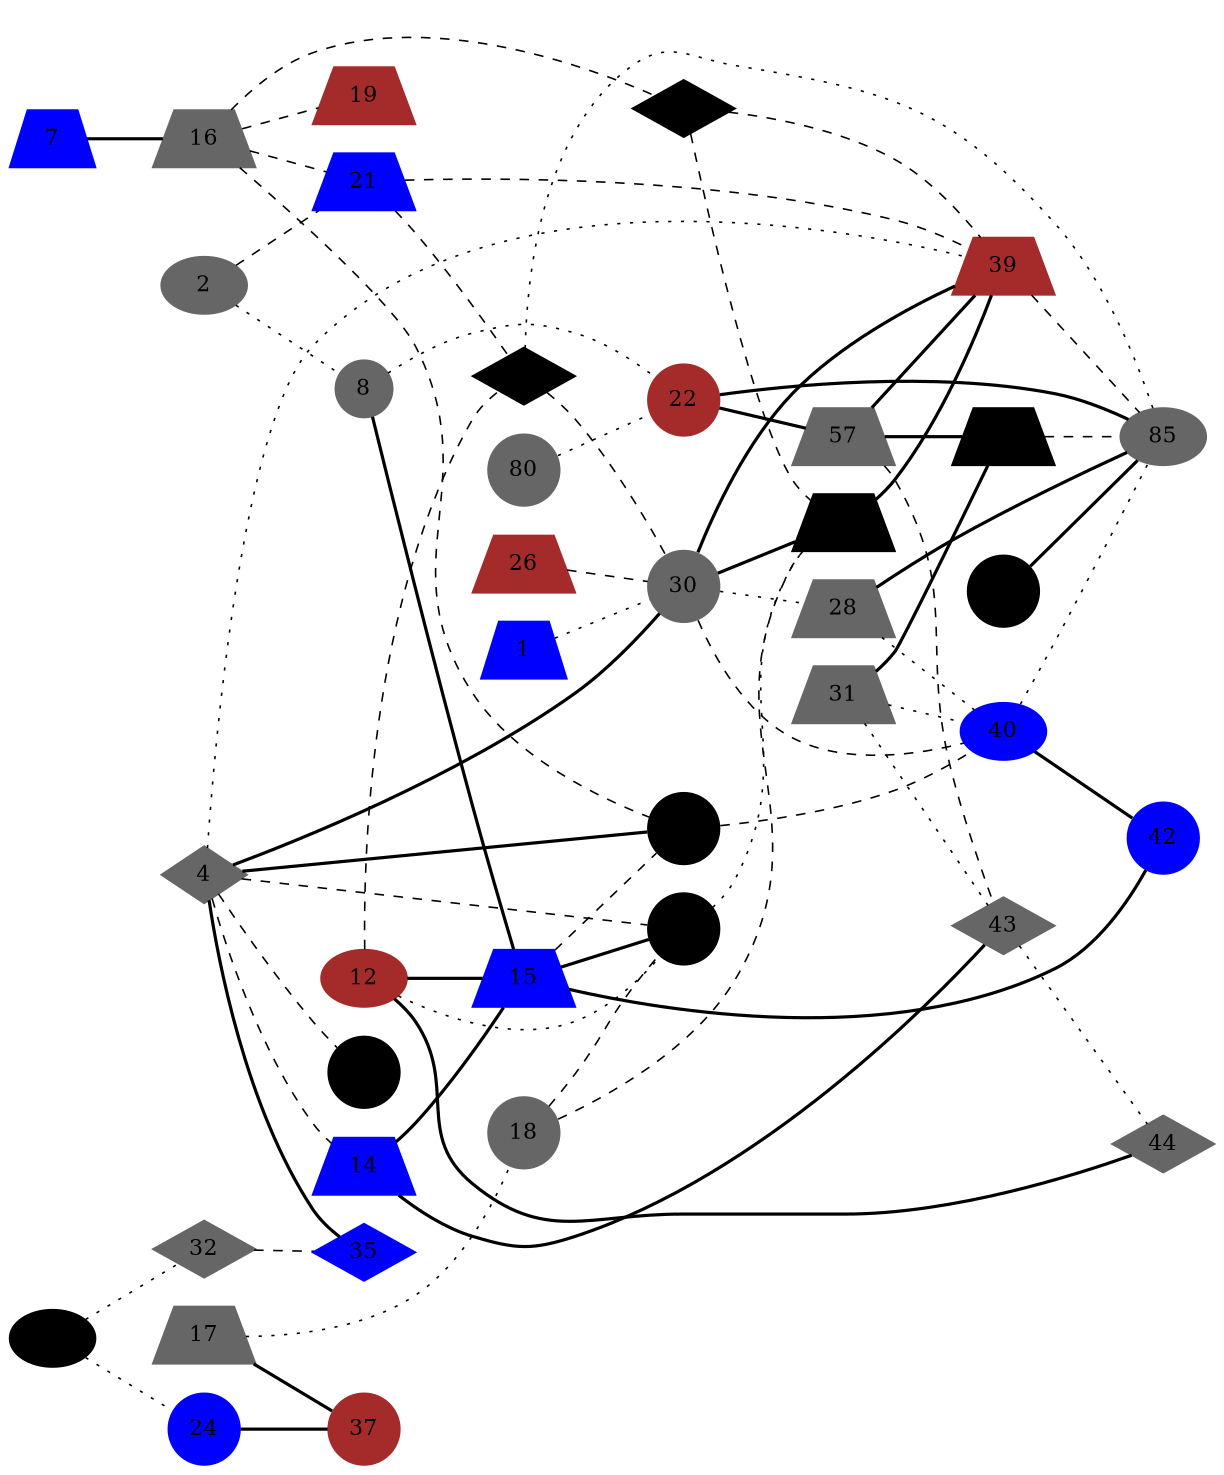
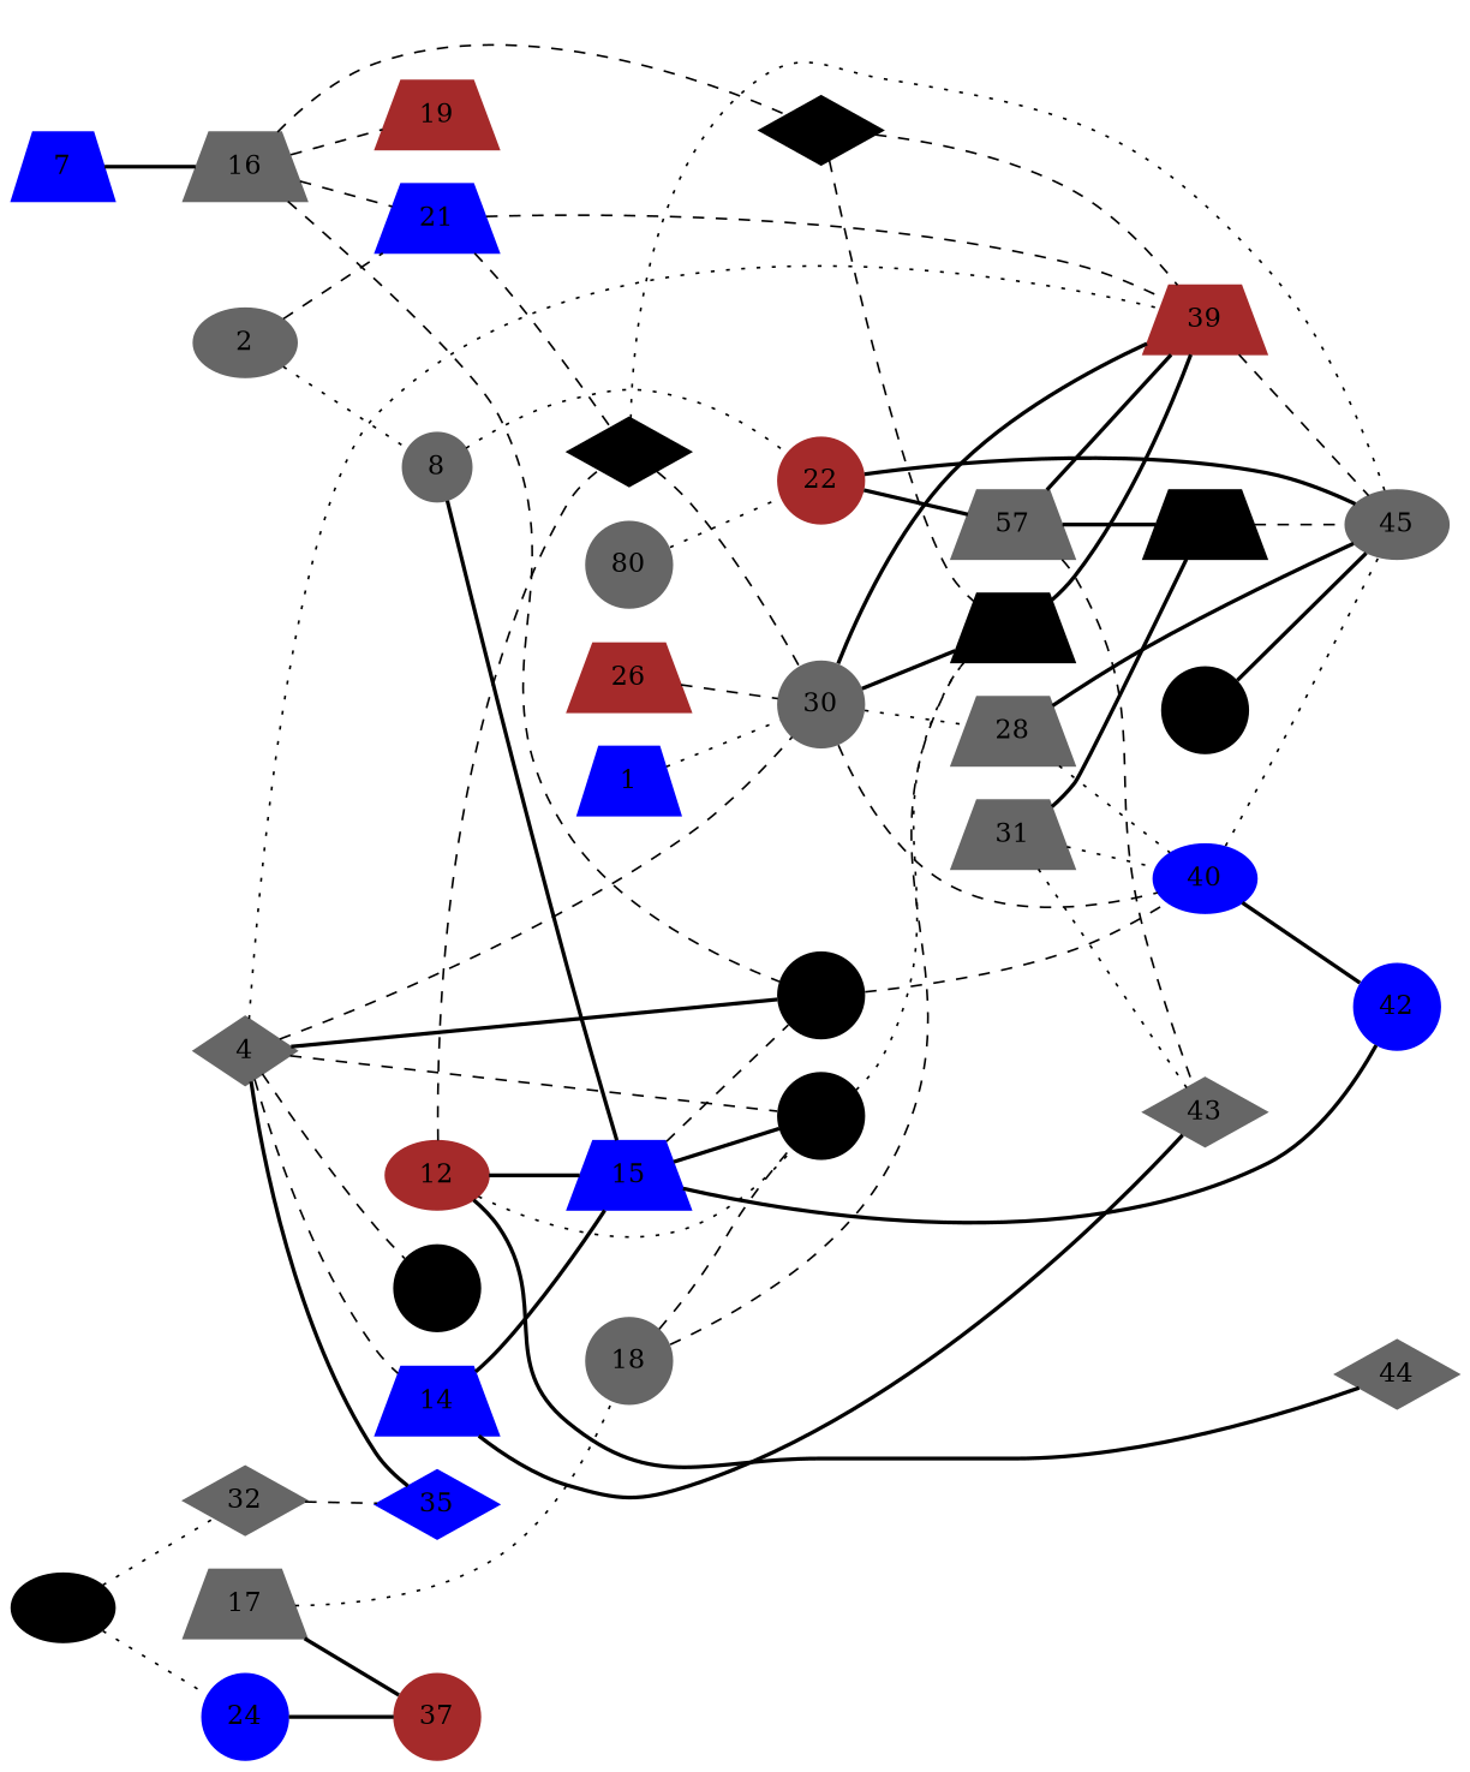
  graph {
    rankdir=LR
    node [color=gray40 shape=trapezium style=filled]
    edge [style=bold weight=1.0]
    1 [color=blue]
    30 [shape=circle]
    39 [color=brown]
    38 [color=black]
    40 [color=blue shape=ellipse]
    28
    2 [shape=ellipse]
    8 [shape=circle]
    21 [color=blue]
    15 [color=blue]
    22 [color=brown shape=circle]
    23 [color=black shape=diamond]
    4 [shape=diamond]
    14 [color=blue]
    20 [color=black shape=circle]
    25 [color=black shape=circle]
    34 [color=black shape=circle]
    35 [color=blue shape=diamond]
    43 [shape=diamond]
-   45 [shape=ellipse label=85]
+   45 [shape=ellipse]
    42 [color=blue shape=circle]
    7 [color=blue]
    16
    19 [color=brown]
    36 [color=black shape=diamond]
    n26 [label=57]
    n27 [label=80 shape=circle]
    12 [color=brown shape=ellipse]
    44 [shape=diamond]
    13 [color=black shape=ellipse]
    24 [color=blue shape=circle]
    32 [shape=diamond]
    37 [color=brown shape=circle]
    18 [shape=circle]
    17
    33 [color=black]
    26 [color=brown]
    31
    41 [color=black shape=circle]
    1 -- 30 [style=dotted]
    30 -- 39
    30 -- 38
    30 -- 40 [style=dashed]
    30 -- 28 [style=dotted]
    39 -- 45 [style=dashed]
    38 -- 39
    40 -- 45 [style=dotted]
    40 -- 42
    28 -- 40 [style=dotted]
    28 -- 45
    2 -- 8 [style=dotted]
    2 -- 21 [style=dashed]
    8 -- 15
    8 -- 22 [style=dotted]
    21 -- 39 [style=dashed]
    21 -- 23 [style=dashed]
    15 -- 20 [style=dashed]
    15 -- 25
    15 -- 42
    22 -- 45
    22 -- n26
    23 -- 30 [style=dashed]
    23 -- 45 [style=dotted]
-   4 -- 30
+   4 -- 30 [style=dashed]
    4 -- 39 [style=dotted weight=2.0]
    4 -- 14 [style=dashed]
    4 -- 20
    4 -- 25 [style=dashed]
    4 -- 34 [style=dashed]
    4 -- 35
    14 -- 15
    14 -- 43
    20 -- 40 [style=dashed]
    25 -- 38 [style=dotted]
-   43 -- 44 [style=dotted]
    7 -- 16
    16 -- 21 [style=dashed]
    16 -- 20 [style=dashed]
    16 -- 19 [style=dashed]
    16 -- 36 [style=dashed]
    36 -- 39 [style=dashed]
    36 -- 38 [style=dashed]
    n26 -- 39
    n26 -- 43 [style=dashed]
    n26 -- 33
    n27 -- 22 [style=dotted]
    12 -- 15
    12 -- 23 [style=dashed]
    12 -- 25 [style=dotted]
    12 -- 44
    13 -- 24 [style=dotted]
    13 -- 32 [style=dotted]
    24 -- 37 [weight=2.0]
    32 -- 35 [style=dashed]
    18 -- 38 [style=dashed]
    18 -- 25 [style=dashed]
    17 -- 37
    17 -- 18 [style=dotted]
    33 -- 45 [style=dashed]
    26 -- 30 [style=dashed]
    31 -- 40 [style=dotted]
    31 -- 43 [style=dotted]
    31 -- 33
    41 -- 45
  }
